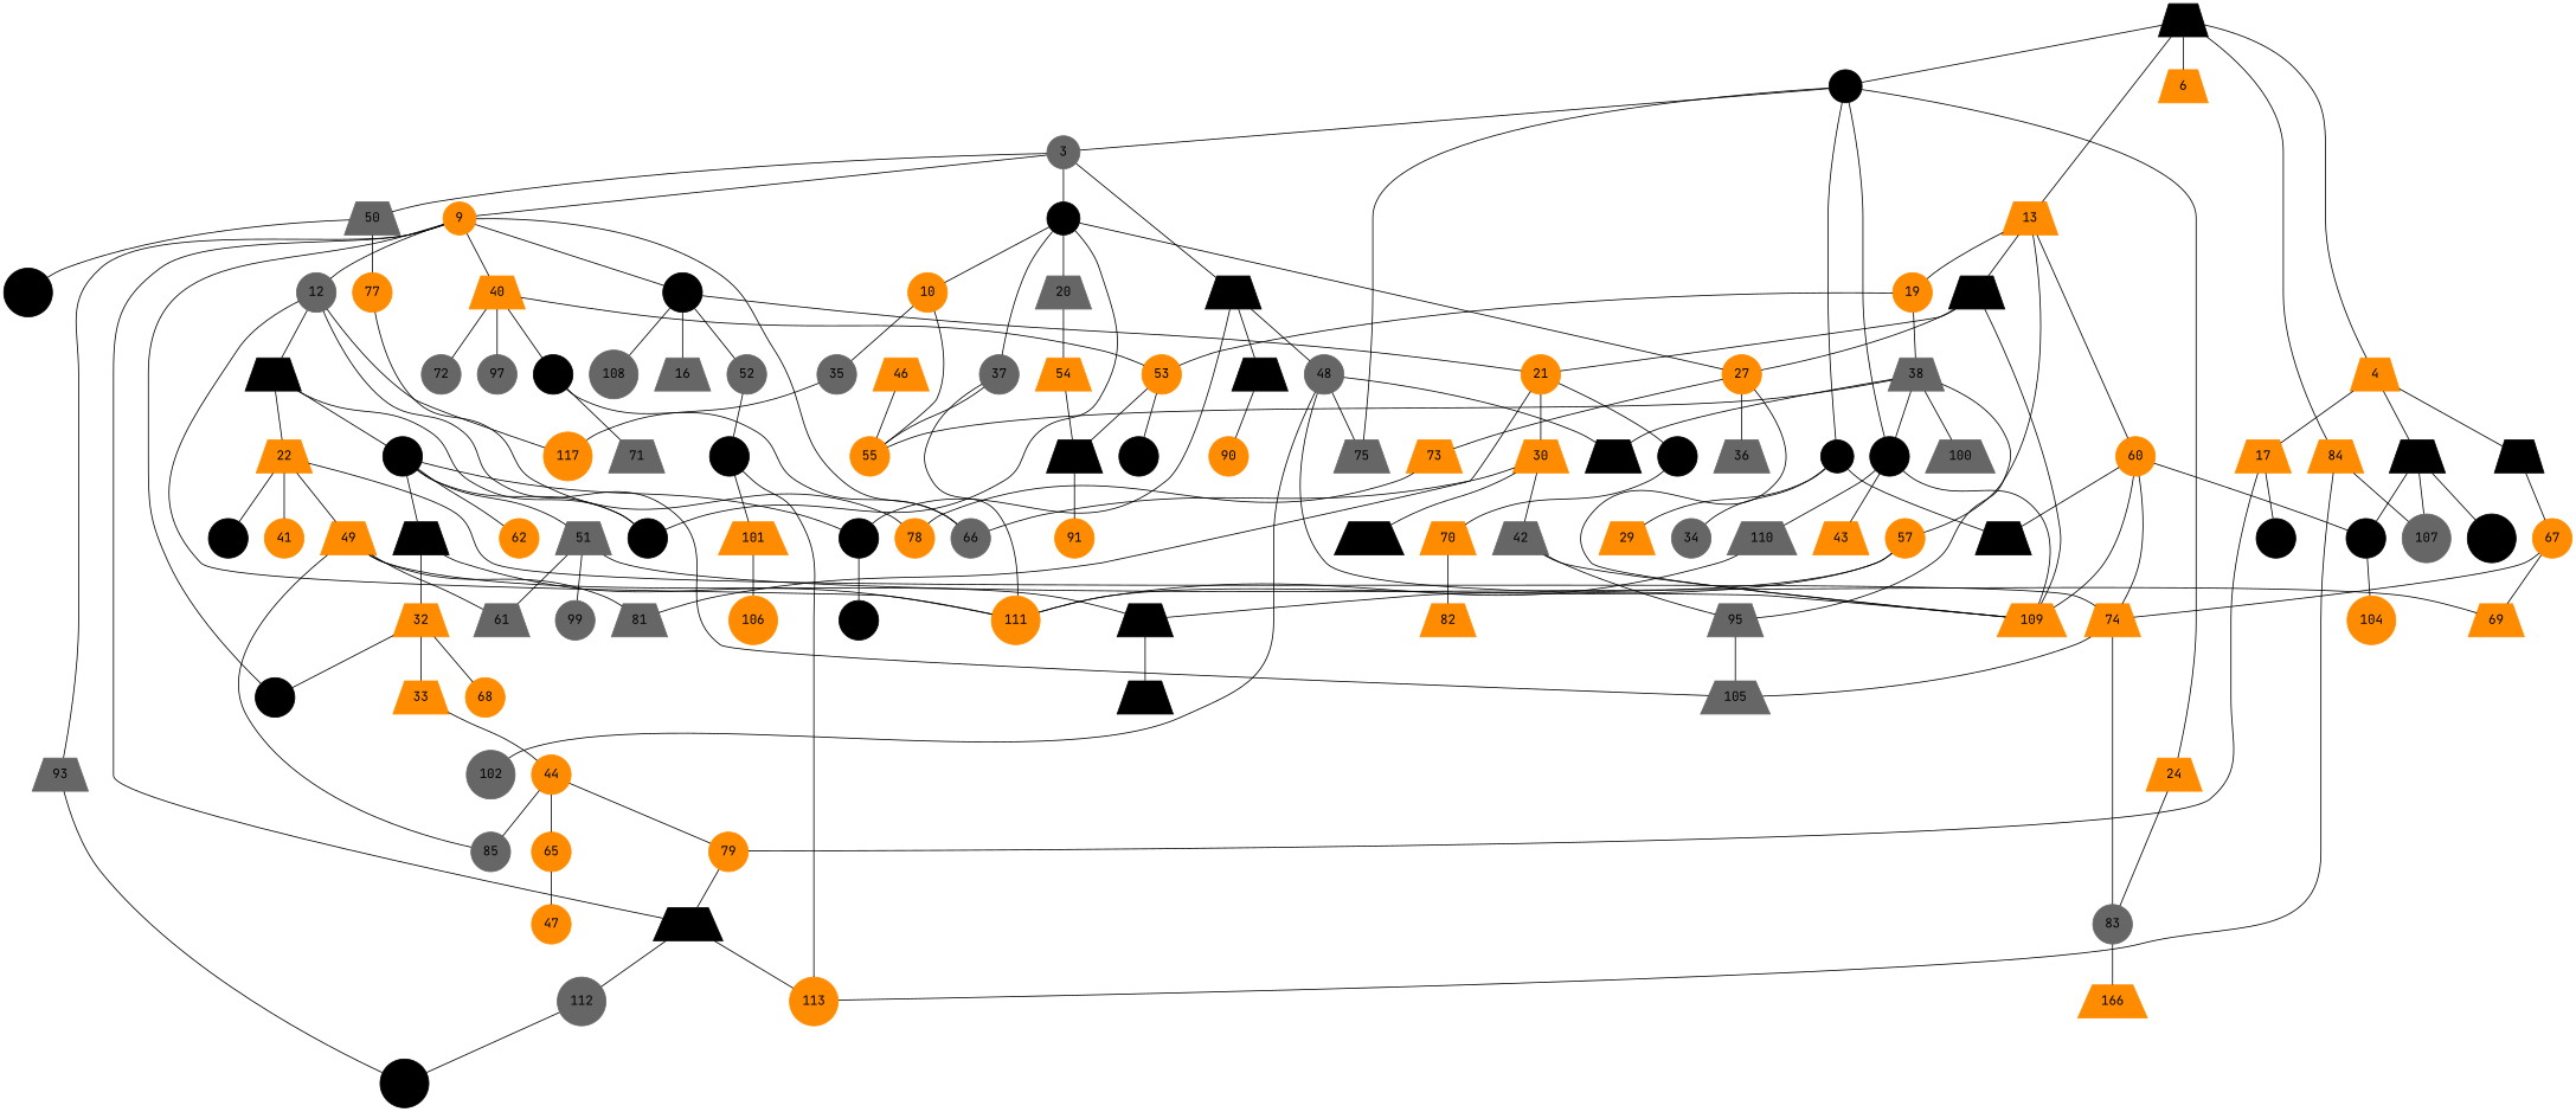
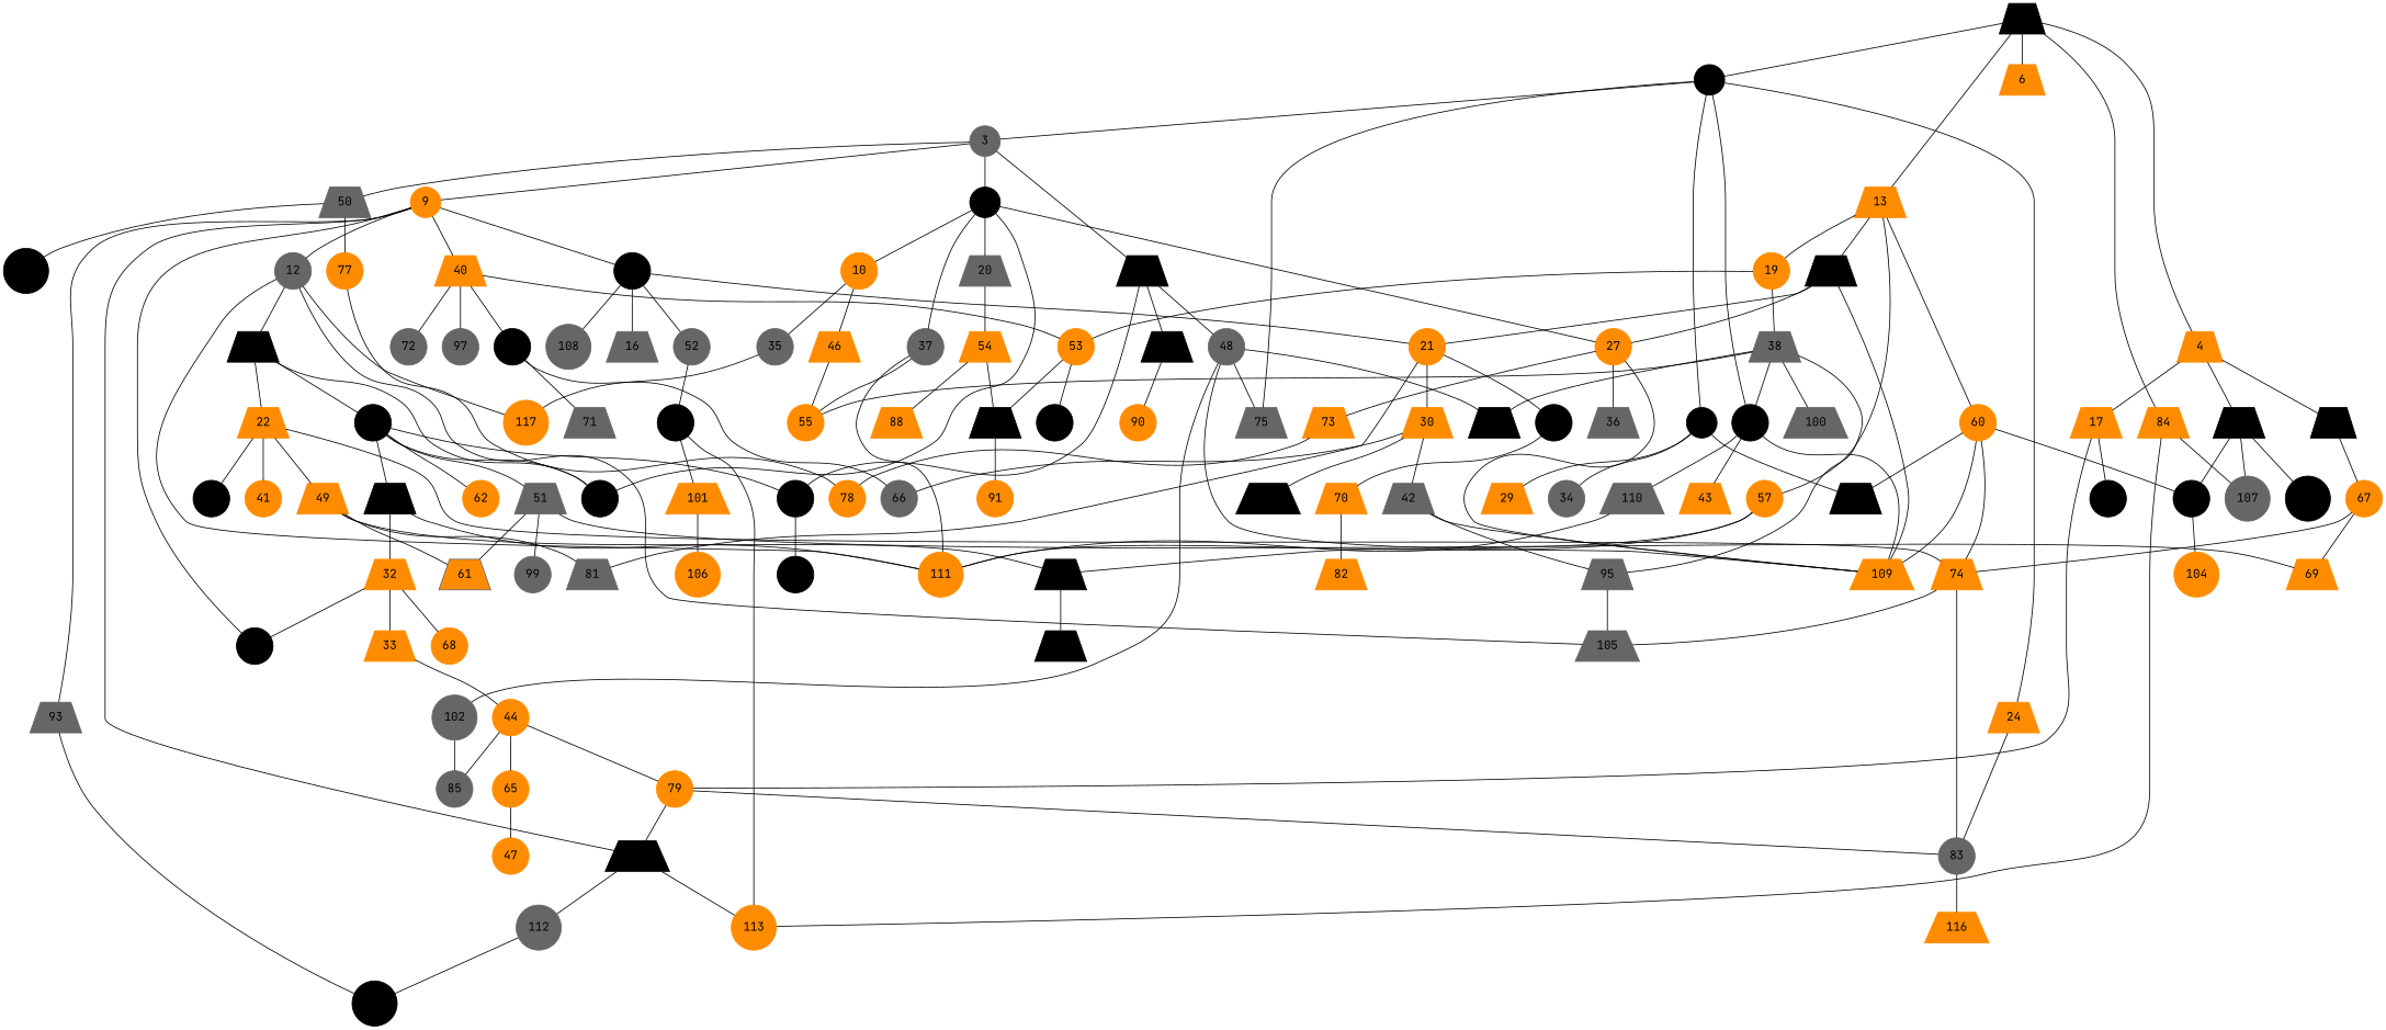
  graph {
    fontname="JetBrains Mono"
    node [color=darkorange fontname="JetBrains Mono" shape=circle style=filled]
    edge [fontname="JetBrains Mono"]
    1 [color=black shape=trapezium]
    2 [color=black]
    4 [shape=trapezium]
    6 [shape=trapezium]
    13 [shape=trapezium]
    84 [shape=trapezium]
    3 [color=gray40]
    7 [color=black]
    24 [shape=trapezium]
    39 [color=black]
    75 [color=gray40 shape=trapezium]
    5 [color=black shape=trapezium]
    11 [color=black shape=trapezium]
    17 [shape=trapezium]
    15 [color=black shape=trapezium]
    19
    57
    60
    107 [color=gray40]
    113
    8 [color=black]
    9
    25 [color=black shape=trapezium]
    50 [color=gray40 shape=trapezium]
    29 [shape=trapezium]
    34 [color=gray40]
    86 [color=black shape=trapezium]
    83 [color=gray40]
    109 [shape=trapezium]
    43 [shape=trapezium]
    110 [color=gray40 shape=trapezium]
    10
    20 [color=gray40 shape=trapezium]
    27
    37 [color=gray40]
    63 [color=black]
    12 [color=gray40]
    14 [color=black]
    40 [shape=trapezium]
    66 [color=gray40]
    76 [color=black]
    93 [color=gray40 shape=trapezium]
    103 [color=black shape=trapezium]
    26 [color=black]
    48 [color=gray40]
    89 [color=black shape=trapezium]
    77
    114 [color=black]
    67
    92 [color=black]
    119 [color=black]
    31 [color=black]
    79
    74 [shape=trapezium]
    69 [shape=trapezium]
    35 [color=gray40]
    46 [shape=trapezium]
    54 [shape=trapezium]
    36 [color=gray40 shape=trapezium]
    73 [shape=trapezium]
    111
    55
    18 [color=black shape=trapezium]
    105 [color=gray40 shape=trapezium]
    117
    16 [color=gray40 shape=trapezium]
    21
    52 [color=gray40]
    108 [color=gray40]
    53
    56 [color=black]
    72 [color=gray40]
    97 [color=gray40]
    115 [color=black]
    112 [color=gray40]
    104
    22 [shape=trapezium]
    23 [color=black]
    38 [color=gray40 shape=trapezium]
    58 [color=black shape=trapezium]
    30 [shape=trapezium]
    45 [color=black]
    81 [color=gray40 shape=trapezium]
    59 [color=black]
    41
    49 [shape=trapezium]
    94 [color=black]
    28 [color=black shape=trapezium]
    51 [color=gray40 shape=trapezium]
    62
    80 [color=black shape=trapezium]
    95 [color=gray40 shape=trapezium]
    100 [color=gray40 shape=trapezium]
    87 [color=black shape=trapezium]
    96 [color=black]
+   88 [shape=trapezium]
    42 [color=gray40 shape=trapezium]
    118 [color=black shape=trapezium]
    70 [shape=trapezium]
    85 [color=gray40]
-   61 [color=gray40 shape=trapezium]
+   61 [color=gray40 shape=trapezium fillcolor=darkorange]
    64 [color=black]
    32 [shape=trapezium]
    99 [color=gray40]
-   116 [shape=trapezium label=166]
+   116 [shape=trapezium]
    102 [color=gray40]
    90
    78
    33 [shape=trapezium]
    68
    44
    65
    71 [color=gray40 shape=trapezium]
    47
    82 [shape=trapezium]
    98 [color=black shape=trapezium]
    101 [shape=trapezium]
    91
    106
    1 -- 2
    1 -- 4
    1 -- 6
    1 -- 13
    1 -- 84
    2 -- 3
    2 -- 7
    2 -- 24
    2 -- 39
    2 -- 75
    4 -- 5
    4 -- 11
    4 -- 17
    13 -- 15
    13 -- 19
    13 -- 57
    13 -- 60
    84 -- 107
    84 -- 113
    3 -- 8
    3 -- 9
    3 -- 25
    3 -- 50
    7 -- 29
    7 -- 34
    7 -- 86
    24 -- 83
    39 -- 109
    39 -- 43
    39 -- 110
    5 -- 67
    11 -- 107
    11 -- 92
    11 -- 119
    17 -- 31
    17 -- 79
    15 -- 109
    15 -- 27
    15 -- 21
    19 -- 53
    19 -- 38
    57 -- 111
    57 -- 58
    60 -- 86
    60 -- 109
    60 -- 92
    60 -- 74
    8 -- 10
    8 -- 20
    8 -- 27
    8 -- 37
    8 -- 63
    9 -- 12
    9 -- 14
    9 -- 40
-   9 -- 66
    9 -- 76
    9 -- 93
    9 -- 103
    25 -- 26
    25 -- 48
    25 -- 89
    50 -- 77
    50 -- 114
    83 -- 116
    110 -- 111
    10 -- 35
-   10 -- 55
+   10 -- 46
    20 -- 54
    27 -- 109
    27 -- 36
    27 -- 73
    37 -- 111
    37 -- 55
    12 -- 111
    12 -- 18
    12 -- 105
    12 -- 117
    14 -- 16
    14 -- 21
    14 -- 52
    14 -- 108
    40 -- 53
    40 -- 56
    40 -- 72
    40 -- 97
    93 -- 115
    103 -- 113
    103 -- 112
    26 -- 64
    48 -- 75
    48 -- 109
    48 -- 80
    48 -- 102
    89 -- 90
    77 -- 78
    67 -- 74
    67 -- 69
    92 -- 104
+   79 -- 83
    79 -- 103
    74 -- 83
    74 -- 105
    35 -- 117
    46 -- 55
    54 -- 87
+   54 -- 88
    73 -- 78
    18 -- 63
    18 -- 22
    18 -- 23
    21 -- 30
    21 -- 45
    21 -- 81
    52 -- 59
    53 -- 87
    53 -- 96
    56 -- 66
    56 -- 71
    112 -- 115
    22 -- 74
    22 -- 41
    22 -- 49
    22 -- 94
    23 -- 63
    23 -- 26
    23 -- 28
    23 -- 51
    23 -- 62
    38 -- 39
    38 -- 55
    38 -- 80
    38 -- 95
    38 -- 100
    58 -- 98
    30 -- 66
    30 -- 42
    30 -- 118
    45 -- 70
    59 -- 113
    59 -- 101
    49 -- 58
    49 -- 81
-   49 -- 85
+   102 -- 85
    49 -- 61
    28 -- 111
    28 -- 32
    51 -- 69
    51 -- 61
    51 -- 99
    95 -- 105
    87 -- 91
    42 -- 109
    42 -- 95
    70 -- 82
    32 -- 76
    32 -- 33
    32 -- 68
    33 -- 44
    44 -- 79
    44 -- 85
    44 -- 65
    65 -- 47
    101 -- 106
  }
